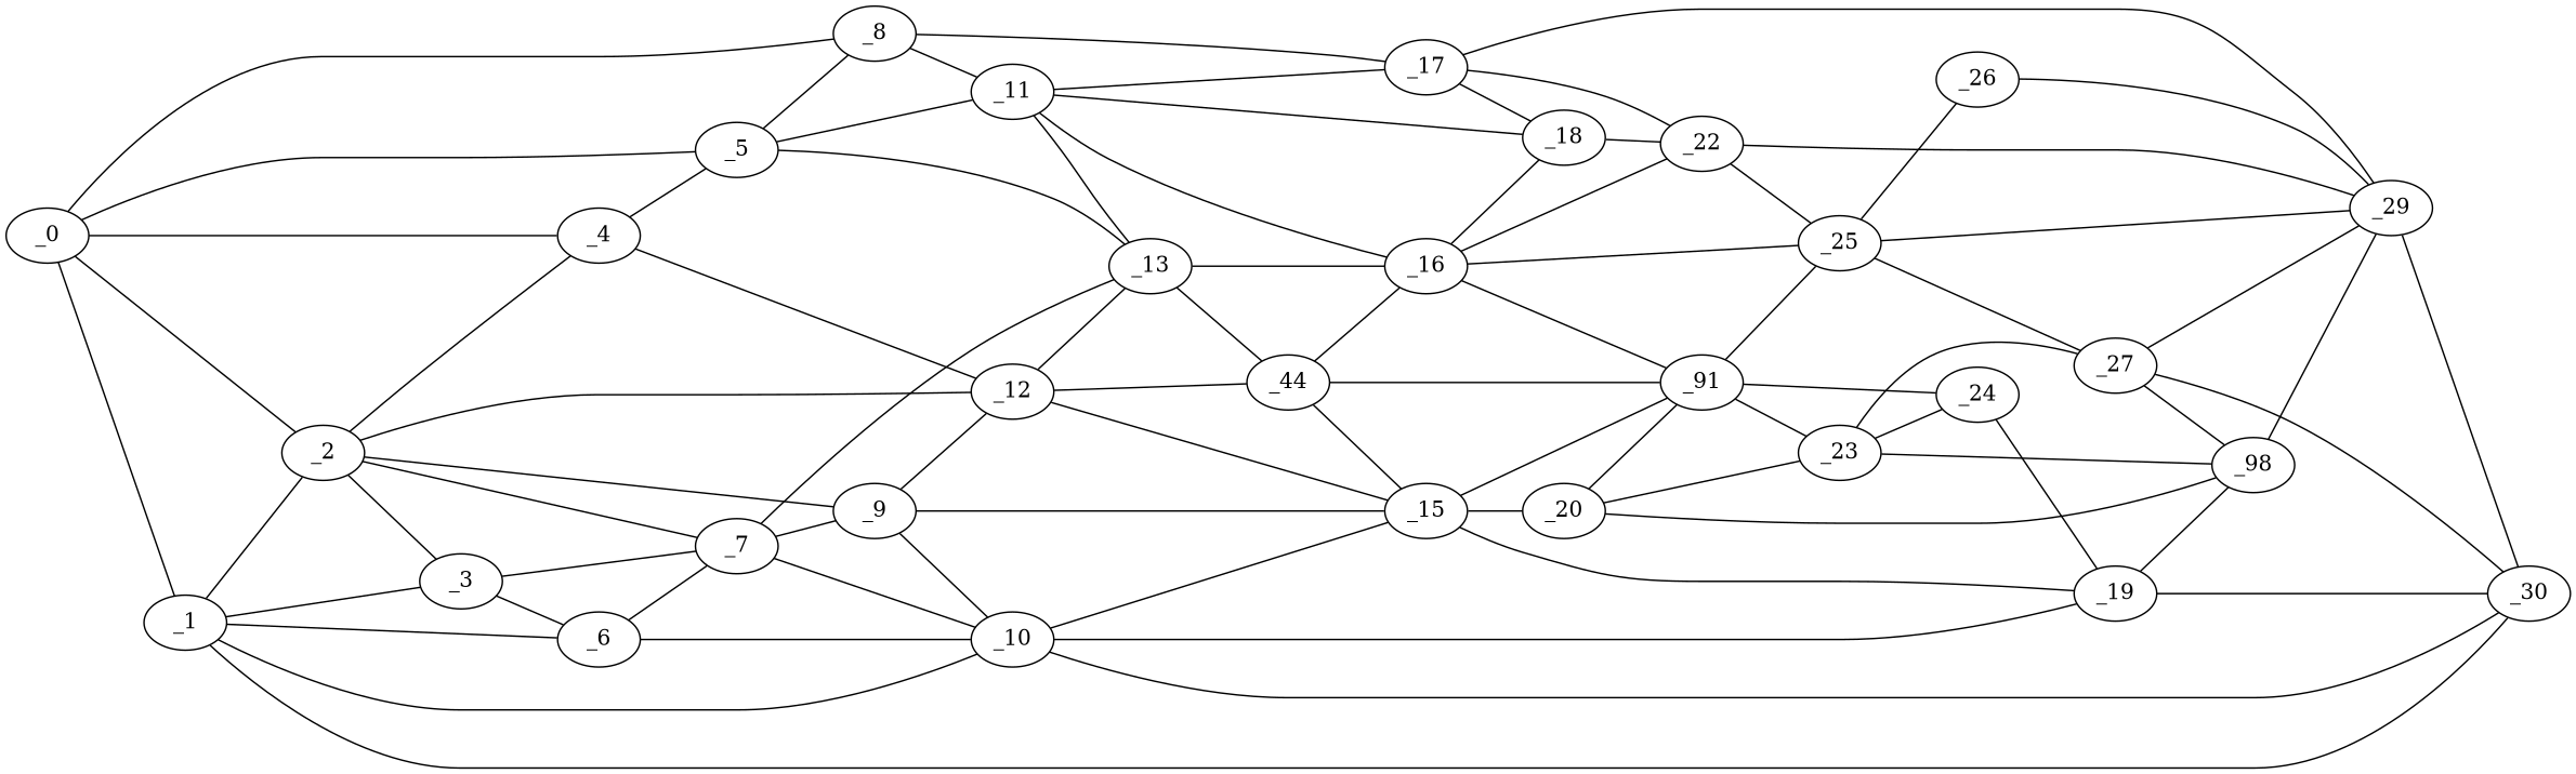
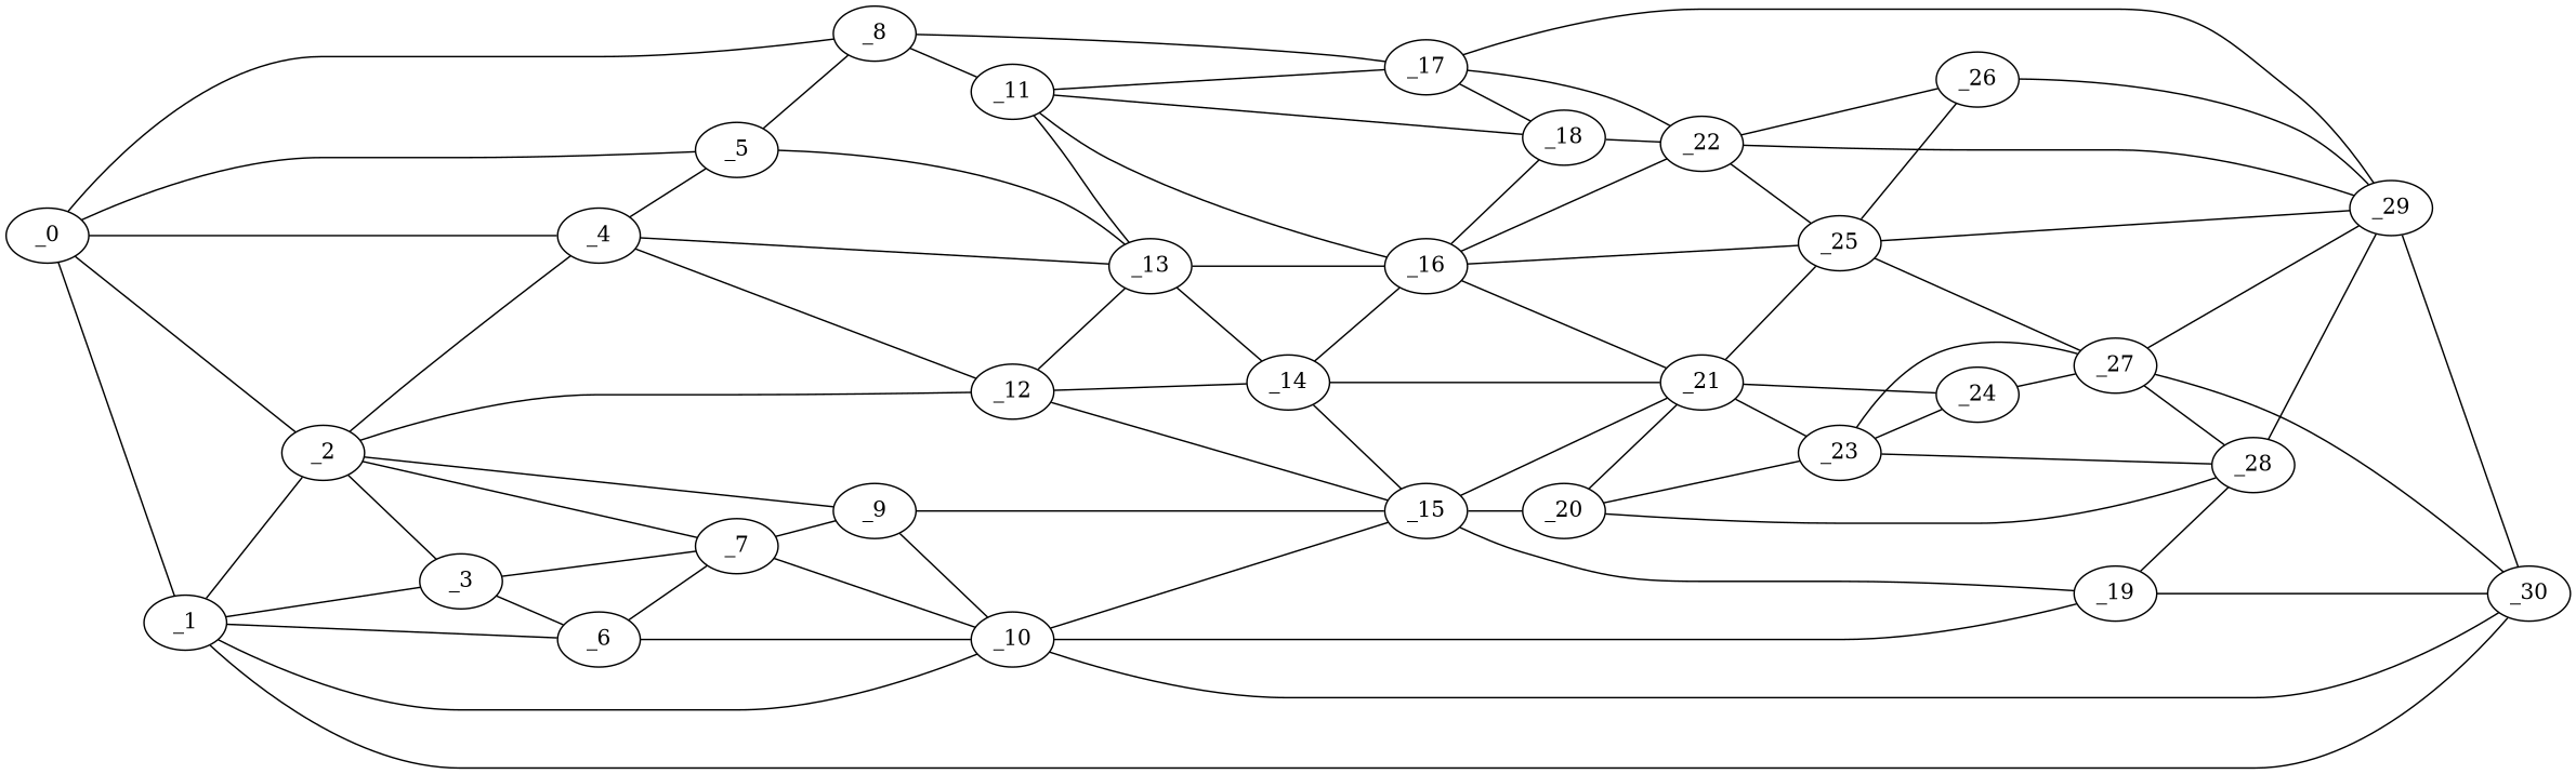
  graph {
    rankdir=LR
    node [x=42 y=82]
    edge [valence=2]
    _0 [x=36 y=122]
    _1 [x=39 y=9]
    _2 [x=41]
    _4 [y=91]
    _5 [y=102]
    _8 [x=53 y=126]
    _3 [y=70]
    _6 [x=45 y=60]
    _10 [x=59 y=61]
    _30 [x=94 y=10]
    _7 [x=48 y=70]
    _9 [x=55 y=72]
    _12 [x=62 y=84]
    _13 [x=62 y=97]
    _11 [x=61 y=104]
    _17 [x=74 y=125]
    _15 [x=68 y=77]
    _19 [x=78 y=67]
-   _14 [x=67 y=93 label=_44]
+   _14 [x=67 y=93]
    _16 [x=71 y=104]
    _18 [x=75 y=110]
    _22 [x=83 y=110]
    _29 [x=91 y=123]
-   _21 [x=80 y=90 label=_91]
+   _21 [x=80 y=90]
    _20 [x=79 y=76]
-   _28 [x=91 y=69 label=_98]
+   _28 [x=91 y=69]
    _25 [x=89 y=101]
    _26 [x=89 y=107]
    _23 [x=84]
    _24 [x=84 y=91]
    _27 [x=90 y=89]
    _0 -- _1 [valence=1]
    _0 -- _2
    _0 -- _4
    _0 -- _5
    _0 -- _8 [valence=1]
    _1 -- _2
    _1 -- _3
    _1 -- _6 [valence=1]
    _1 -- _10
    _1 -- _30 [valence=1]
    _2 -- _4
    _2 -- _3
    _2 -- _7
    _2 -- _9
    _2 -- _12 [valence=1]
    _4 -- _5
    _4 -- _12 [valence=1]
-   _7 -- _13
+   _4 -- _13
    _5 -- _8
    _5 -- _13 [valence=1]
-   _5 -- _11
    _8 -- _11 [valence=1]
    _8 -- _17 [valence=1]
    _3 -- _6 [valence=1]
    _3 -- _7 [valence=1]
    _6 -- _10
    _6 -- _7
    _10 -- _30 [valence=1]
    _10 -- _15
    _10 -- _19
    _7 -- _10 [valence=1]
    _7 -- _9 [valence=1]
    _9 -- _10 [valence=1]
-   _9 -- _12
    _9 -- _15 [valence=1]
    _12 -- _13
    _12 -- _15
    _12 -- _14
    _13 -- _14 [valence=1]
    _13 -- _16
    _11 -- _13
    _11 -- _17
    _11 -- _16
    _11 -- _18 [valence=1]
    _17 -- _18
    _17 -- _22
    _17 -- _29 [valence=1]
    _15 -- _19
    _15 -- _21
    _15 -- _20
    _19 -- _30
    _19 -- _28
    _14 -- _15
    _14 -- _16
    _14 -- _21
    _16 -- _18
    _16 -- _22
    _16 -- _21 [valence=1]
    _16 -- _25
    _18 -- _22 [valence=1]
    _22 -- _29
    _22 -- _25 [valence=1]
+   _22 -- _26
    _29 -- _30 [valence=1]
    _21 -- _25 [valence=1]
    _21 -- _23
    _21 -- _24
    _20 -- _21 [valence=1]
    _20 -- _28 [valence=1]
    _20 -- _23
    _28 -- _29
    _25 -- _29
    _25 -- _26
    _25 -- _27 [valence=1]
    _26 -- _29 [valence=1]
    _23 -- _28
    _23 -- _24
    _23 -- _27 [valence=1]
-   _24 -- _19
+   _24 -- _27
    _27 -- _30 [valence=1]
    _27 -- _29 [valence=1]
    _27 -- _28
  }
